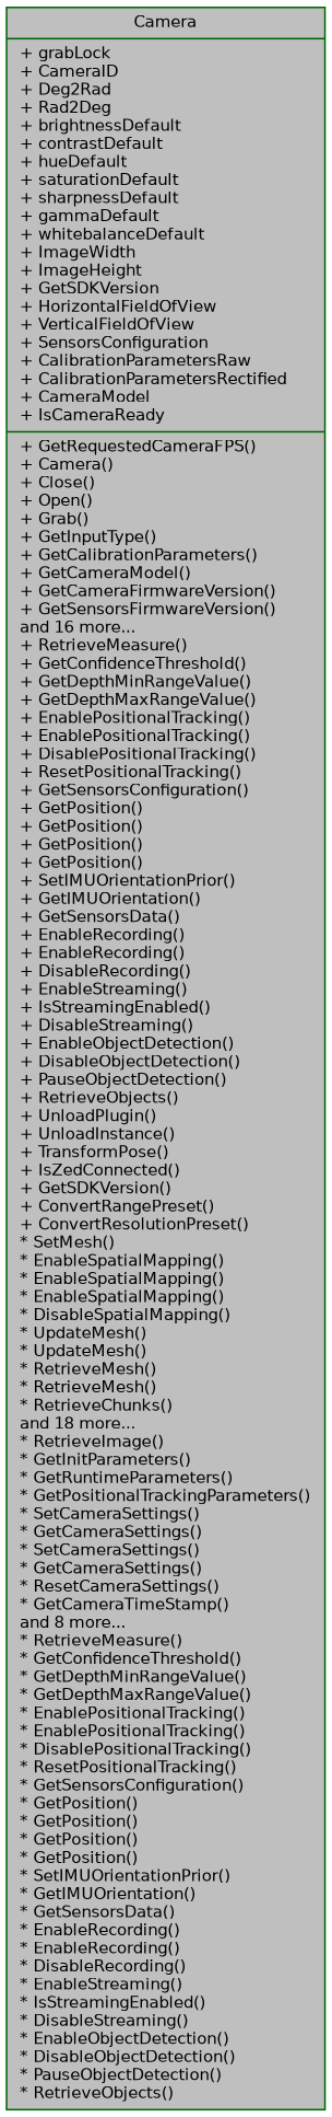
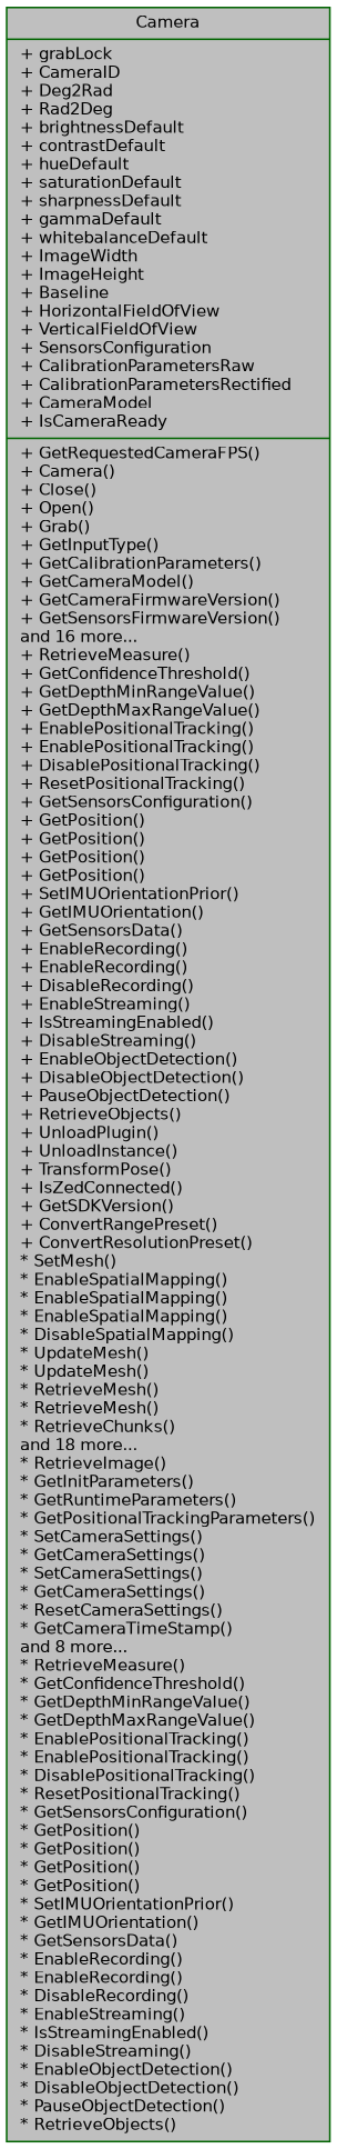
  digraph {
-   n1 [color=darkgreen fillcolor=grey75 fontcolor=black fontname=Helvetica fontsize=10 height=0.2 label="{Camera\n|+ grabLock\l+ CameraID\l+ Deg2Rad\l+ Rad2Deg\l+ brightnessDefault\l+ contrastDefault\l+ hueDefault\l+ saturationDefault\l+ sharpnessDefault\l+ gammaDefault\l+ whitebalanceDefault\l+ ImageWidth\l+ ImageHeight\l+ GetSDKVersion\l+ HorizontalFieldOfView\l+ VerticalFieldOfView\l+ SensorsConfiguration\l+ CalibrationParametersRaw\l+ CalibrationParametersRectified\l+ CameraModel\l+ IsCameraReady\l|+ GetRequestedCameraFPS()\l+ Camera()\l+ Close()\l+ Open()\l+ Grab()\l+ GetInputType()\l+ GetCalibrationParameters()\l+ GetCameraModel()\l+ GetCameraFirmwareVersion()\l+ GetSensorsFirmwareVersion()\land 16 more...\l+ RetrieveMeasure()\l+ GetConfidenceThreshold()\l+ GetDepthMinRangeValue()\l+ GetDepthMaxRangeValue()\l+ EnablePositionalTracking()\l+ EnablePositionalTracking()\l+ DisablePositionalTracking()\l+ ResetPositionalTracking()\l+ GetSensorsConfiguration()\l+ GetPosition()\l+ GetPosition()\l+ GetPosition()\l+ GetPosition()\l+ SetIMUOrientationPrior()\l+ GetIMUOrientation()\l+ GetSensorsData()\l+ EnableRecording()\l+ EnableRecording()\l+ DisableRecording()\l+ EnableStreaming()\l+ IsStreamingEnabled()\l+ DisableStreaming()\l+ EnableObjectDetection()\l+ DisableObjectDetection()\l+ PauseObjectDetection()\l+ RetrieveObjects()\l+ UnloadPlugin()\l+ UnloadInstance()\l+ TransformPose()\l+ IsZedConnected()\l+ GetSDKVersion()\l+ ConvertRangePreset()\l+ ConvertResolutionPreset()\l* SetMesh()\l* EnableSpatialMapping()\l* EnableSpatialMapping()\l* EnableSpatialMapping()\l* DisableSpatialMapping()\l* UpdateMesh()\l* UpdateMesh()\l* RetrieveMesh()\l* RetrieveMesh()\l* RetrieveChunks()\land 18 more...\l* RetrieveImage()\l* GetInitParameters()\l* GetRuntimeParameters()\l* GetPositionalTrackingParameters()\l* SetCameraSettings()\l* GetCameraSettings()\l* SetCameraSettings()\l* GetCameraSettings()\l* ResetCameraSettings()\l* GetCameraTimeStamp()\land 8 more...\l* RetrieveMeasure()\l* GetConfidenceThreshold()\l* GetDepthMinRangeValue()\l* GetDepthMaxRangeValue()\l* EnablePositionalTracking()\l* EnablePositionalTracking()\l* DisablePositionalTracking()\l* ResetPositionalTracking()\l* GetSensorsConfiguration()\l* GetPosition()\l* GetPosition()\l* GetPosition()\l* GetPosition()\l* SetIMUOrientationPrior()\l* GetIMUOrientation()\l* GetSensorsData()\l* EnableRecording()\l* EnableRecording()\l* DisableRecording()\l* EnableStreaming()\l* IsStreamingEnabled()\l* DisableStreaming()\l* EnableObjectDetection()\l* DisableObjectDetection()\l* PauseObjectDetection()\l* RetrieveObjects()\l}" shape=record style=filled width=0.4]
+   n1 [color=darkgreen fillcolor=grey75 fontcolor=black fontname=Helvetica fontsize=10 height=0.2 label="{Camera\n|+ grabLock\l+ CameraID\l+ Deg2Rad\l+ Rad2Deg\l+ brightnessDefault\l+ contrastDefault\l+ hueDefault\l+ saturationDefault\l+ sharpnessDefault\l+ gammaDefault\l+ whitebalanceDefault\l+ ImageWidth\l+ ImageHeight\l+ Baseline\l+ HorizontalFieldOfView\l+ VerticalFieldOfView\l+ SensorsConfiguration\l+ CalibrationParametersRaw\l+ CalibrationParametersRectified\l+ CameraModel\l+ IsCameraReady\l|+ GetRequestedCameraFPS()\l+ Camera()\l+ Close()\l+ Open()\l+ Grab()\l+ GetInputType()\l+ GetCalibrationParameters()\l+ GetCameraModel()\l+ GetCameraFirmwareVersion()\l+ GetSensorsFirmwareVersion()\land 16 more...\l+ RetrieveMeasure()\l+ GetConfidenceThreshold()\l+ GetDepthMinRangeValue()\l+ GetDepthMaxRangeValue()\l+ EnablePositionalTracking()\l+ EnablePositionalTracking()\l+ DisablePositionalTracking()\l+ ResetPositionalTracking()\l+ GetSensorsConfiguration()\l+ GetPosition()\l+ GetPosition()\l+ GetPosition()\l+ GetPosition()\l+ SetIMUOrientationPrior()\l+ GetIMUOrientation()\l+ GetSensorsData()\l+ EnableRecording()\l+ EnableRecording()\l+ DisableRecording()\l+ EnableStreaming()\l+ IsStreamingEnabled()\l+ DisableStreaming()\l+ EnableObjectDetection()\l+ DisableObjectDetection()\l+ PauseObjectDetection()\l+ RetrieveObjects()\l+ UnloadPlugin()\l+ UnloadInstance()\l+ TransformPose()\l+ IsZedConnected()\l+ GetSDKVersion()\l+ ConvertRangePreset()\l+ ConvertResolutionPreset()\l* SetMesh()\l* EnableSpatialMapping()\l* EnableSpatialMapping()\l* EnableSpatialMapping()\l* DisableSpatialMapping()\l* UpdateMesh()\l* UpdateMesh()\l* RetrieveMesh()\l* RetrieveMesh()\l* RetrieveChunks()\land 18 more...\l* RetrieveImage()\l* GetInitParameters()\l* GetRuntimeParameters()\l* GetPositionalTrackingParameters()\l* SetCameraSettings()\l* GetCameraSettings()\l* SetCameraSettings()\l* GetCameraSettings()\l* ResetCameraSettings()\l* GetCameraTimeStamp()\land 8 more...\l* RetrieveMeasure()\l* GetConfidenceThreshold()\l* GetDepthMinRangeValue()\l* GetDepthMaxRangeValue()\l* EnablePositionalTracking()\l* EnablePositionalTracking()\l* DisablePositionalTracking()\l* ResetPositionalTracking()\l* GetSensorsConfiguration()\l* GetPosition()\l* GetPosition()\l* GetPosition()\l* GetPosition()\l* SetIMUOrientationPrior()\l* GetIMUOrientation()\l* GetSensorsData()\l* EnableRecording()\l* EnableRecording()\l* DisableRecording()\l* EnableStreaming()\l* IsStreamingEnabled()\l* DisableStreaming()\l* EnableObjectDetection()\l* DisableObjectDetection()\l* PauseObjectDetection()\l* RetrieveObjects()\l}" shape=record style=filled width=0.4]
  }
